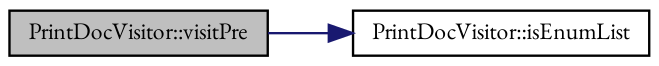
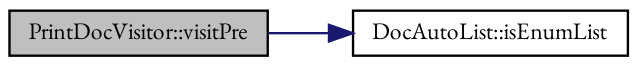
  digraph {
    rankdir=LR
    fontname="EB Garamond"
    node [color=black fontname="EB Garamond" fontsize=10 shape=record style=filled]
    n1 [fillcolor=grey75 fontcolor=black height=0.2 label="PrintDocVisitor::visitPre" width=0.4]
-   n2 [fillcolor=white height=0.2 label="PrintDocVisitor::isEnumList" width=0.4]
+   n2 [fillcolor=white height=0.2 label="DocAutoList::isEnumList" width=0.4]
    n1 -> n2 [color=midnightblue fontname="EB Garamond" fontsize=10 labelfontname=Helvetica labelfontsize=10 style=solid]
  }
